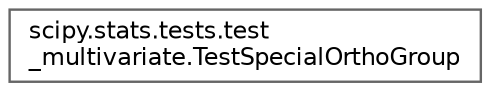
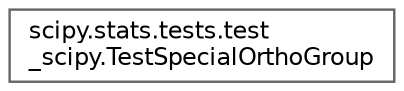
  digraph {
    rankdir=TB
-   n1 [color=grey40 fillcolor=white fontname=Helvetica fontsize=10 height=0.2 label="scipy.stats.tests.test\l_multivariate.TestSpecialOrthoGroup" shape=box style=filled width=0.4]
+   n1 [color=grey40 fillcolor=white fontname=Helvetica fontsize=10 height=0.2 label="scipy.stats.tests.test\l_scipy.TestSpecialOrthoGroup" shape=box style=filled width=0.4]
  }
